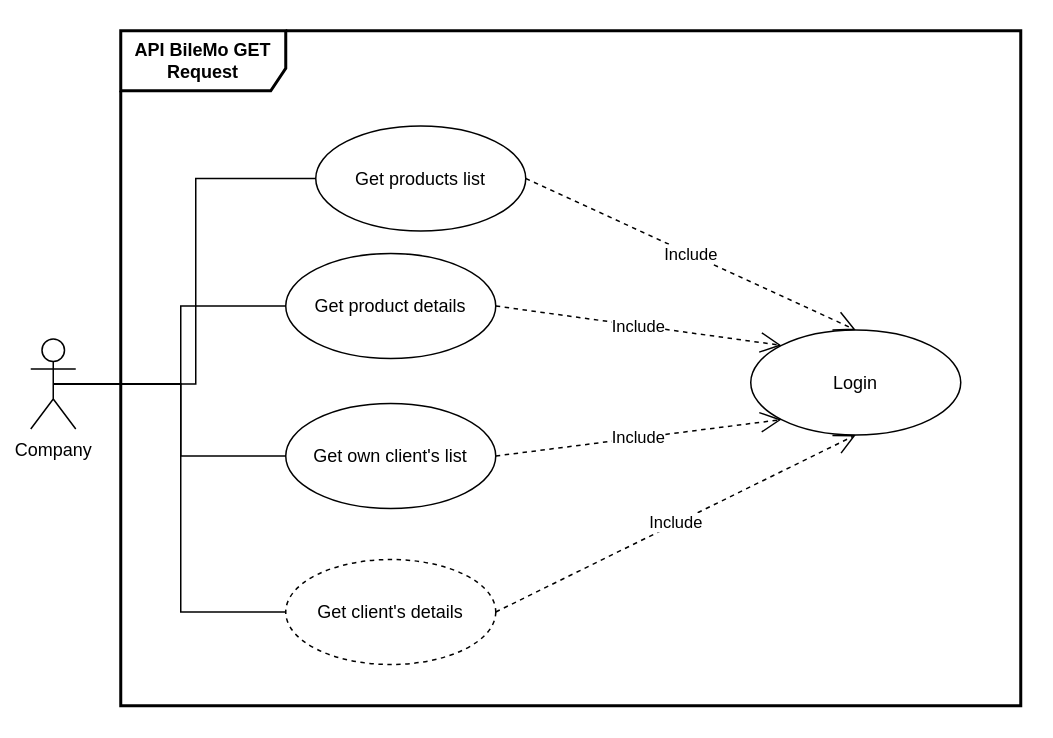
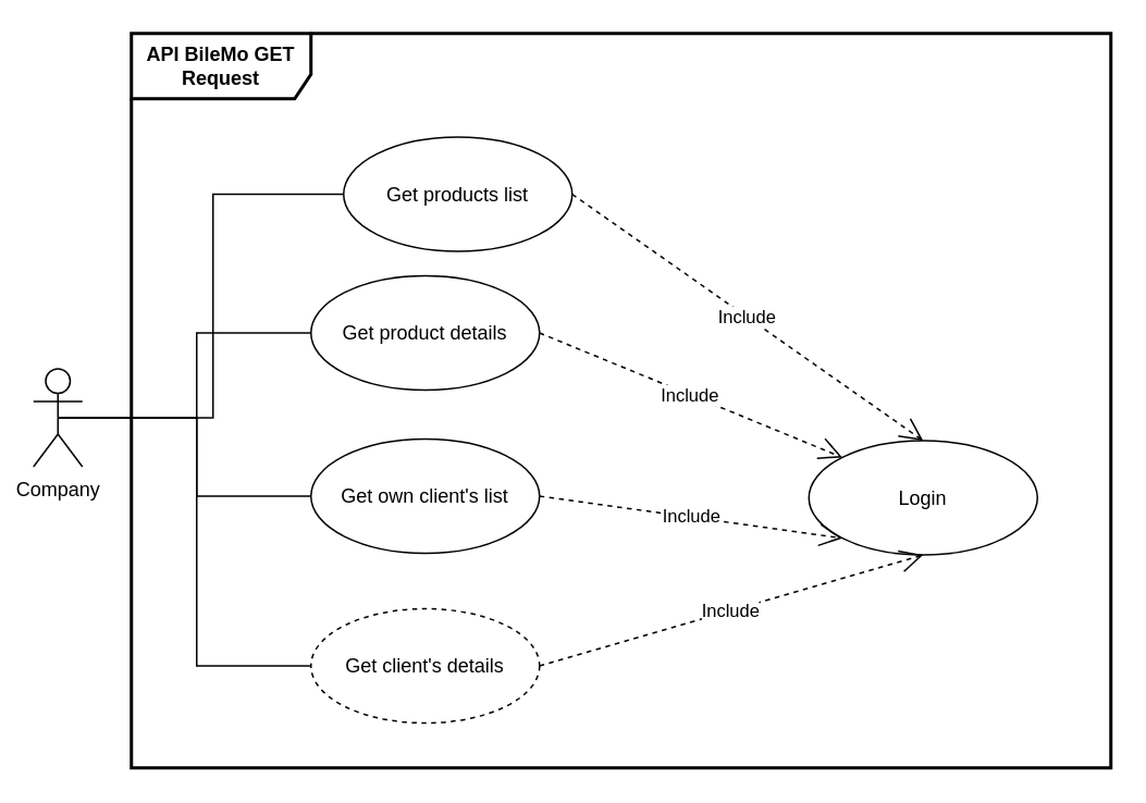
  <mxCell id="0" />
  <mxCell id="1" parent="0" />
  <mxCell id="2" value="&lt;b&gt;API BileMo GET Request&lt;/b&gt;" style="shape=umlFrame;whiteSpace=wrap;html=1;strokeWidth=2;width=110;height=40;" parent="1" vertex="1"><mxGeometry x="80" y="20" width="600" height="450" as="geometry" /></mxCell>
  <mxCell id="3" value="Company" style="shape=umlActor;verticalLabelPosition=bottom;verticalAlign=top;html=1;" parent="1" vertex="1"><mxGeometry x="20" y="225.5" width="30" height="60" as="geometry" /></mxCell>
  <mxCell id="4" value="Get products list" style="ellipse;whiteSpace=wrap;html=1;" parent="1" vertex="1"><mxGeometry x="210" y="83.5" width="140" height="70" as="geometry" /></mxCell>
  <mxCell id="5" value="Get product details" style="ellipse;whiteSpace=wrap;html=1;" parent="1" vertex="1"><mxGeometry x="190" y="168.5" width="140" height="70" as="geometry" /></mxCell>
  <mxCell id="6" value="Get client's details" style="ellipse;whiteSpace=wrap;html=1;dashed=1;" parent="1" vertex="1"><mxGeometry x="190" y="372.5" width="140" height="70" as="geometry" /></mxCell>
- <mxCell id="7" value="Login" style="ellipse;whiteSpace=wrap;html=1;" parent="1" vertex="1"><mxGeometry x="500" y="219.5" width="140" height="70" as="geometry" /></mxCell>
+ <mxCell id="7" value="Login" style="ellipse;whiteSpace=wrap;html=1;" parent="1" vertex="1"><mxGeometry x="495" y="269.5" width="140" height="70" as="geometry" /></mxCell>
  <mxCell id="8" value="" style="endArrow=none;html=1;rounded=0;exitX=0.5;exitY=0.5;exitDx=0;exitDy=0;exitPerimeter=0;entryX=0;entryY=0.5;entryDx=0;entryDy=0;edgeStyle=orthogonalEdgeStyle;" parent="1" source="3" target="5" edge="1"><mxGeometry relative="1" as="geometry"><mxPoint x="40" y="46" as="sourcePoint" /><mxPoint x="200" y="46" as="targetPoint" /></mxGeometry></mxCell>
  <mxCell id="9" value="" style="endArrow=none;html=1;rounded=0;exitX=0.5;exitY=0.5;exitDx=0;exitDy=0;exitPerimeter=0;entryX=0;entryY=0.5;entryDx=0;entryDy=0;edgeStyle=orthogonalEdgeStyle;" parent="1" source="3" target="4" edge="1"><mxGeometry relative="1" as="geometry"><mxPoint x="45" y="61.5" as="sourcePoint" /><mxPoint x="190" y="61.5" as="targetPoint" /></mxGeometry></mxCell>
  <mxCell id="10" value="" style="endArrow=none;html=1;rounded=0;exitX=0.5;exitY=0.5;exitDx=0;exitDy=0;exitPerimeter=0;entryX=0;entryY=0.5;entryDx=0;entryDy=0;edgeStyle=orthogonalEdgeStyle;" parent="1" source="3" target="6" edge="1"><mxGeometry relative="1" as="geometry"><mxPoint x="45" y="61.5" as="sourcePoint" /><mxPoint x="190" y="-38.5" as="targetPoint" /></mxGeometry></mxCell>
  <mxCell id="11" value="Include" style="endArrow=open;endSize=12;dashed=1;html=1;rounded=0;endFill=0;entryX=0.5;entryY=1;entryDx=0;entryDy=0;exitX=1;exitY=0.5;exitDx=0;exitDy=0;" parent="1" source="6" target="7" edge="1"><mxGeometry width="160" relative="1" as="geometry"><mxPoint x="290" y="226.5" as="sourcePoint" /><mxPoint x="450" y="226.5" as="targetPoint" /></mxGeometry></mxCell>
  <mxCell id="12" value="Include" style="endArrow=open;endSize=12;dashed=1;html=1;rounded=0;endFill=0;entryX=0;entryY=0;entryDx=0;entryDy=0;exitX=1;exitY=0.5;exitDx=0;exitDy=0;" parent="1" source="5" target="7" edge="1"><mxGeometry width="160" relative="1" as="geometry"><mxPoint x="330" y="161.5" as="sourcePoint" /><mxPoint x="480" y="56.5" as="targetPoint" /></mxGeometry></mxCell>
  <mxCell id="13" value="Include" style="endArrow=open;endSize=12;dashed=1;html=1;rounded=0;endFill=0;entryX=0.5;entryY=0;entryDx=0;entryDy=0;exitX=1;exitY=0.5;exitDx=0;exitDy=0;" parent="1" source="4" target="7" edge="1"><mxGeometry width="160" relative="1" as="geometry"><mxPoint x="330" y="61.5" as="sourcePoint" /><mxPoint x="480" y="62.5" as="targetPoint" /></mxGeometry></mxCell>
  <mxCell id="14" value="Get own client's list" style="ellipse;whiteSpace=wrap;html=1;" parent="1" vertex="1"><mxGeometry x="190" y="268.5" width="140" height="70" as="geometry" /></mxCell>
  <mxCell id="15" value="" style="endArrow=none;html=1;rounded=0;labelBackgroundColor=default;fontFamily=Helvetica;fontSize=11;fontColor=default;strokeColor=default;shape=connector;exitX=0.5;exitY=0.5;exitDx=0;exitDy=0;exitPerimeter=0;entryX=0;entryY=0.5;entryDx=0;entryDy=0;edgeStyle=orthogonalEdgeStyle;" parent="1" source="3" target="14" edge="1"><mxGeometry width="50" height="50" relative="1" as="geometry"><mxPoint x="260" y="160" as="sourcePoint" /><mxPoint x="310" y="110" as="targetPoint" /></mxGeometry></mxCell>
  <mxCell id="16" value="Include" style="endArrow=open;endSize=12;dashed=1;html=1;rounded=0;endFill=0;entryX=0;entryY=1;entryDx=0;entryDy=0;exitX=1;exitY=0.5;exitDx=0;exitDy=0;" parent="1" source="14" target="7" edge="1"><mxGeometry width="160" relative="1" as="geometry"><mxPoint x="330" y="61.5" as="sourcePoint" /><mxPoint x="480" y="62.5" as="targetPoint" /></mxGeometry></mxCell>
